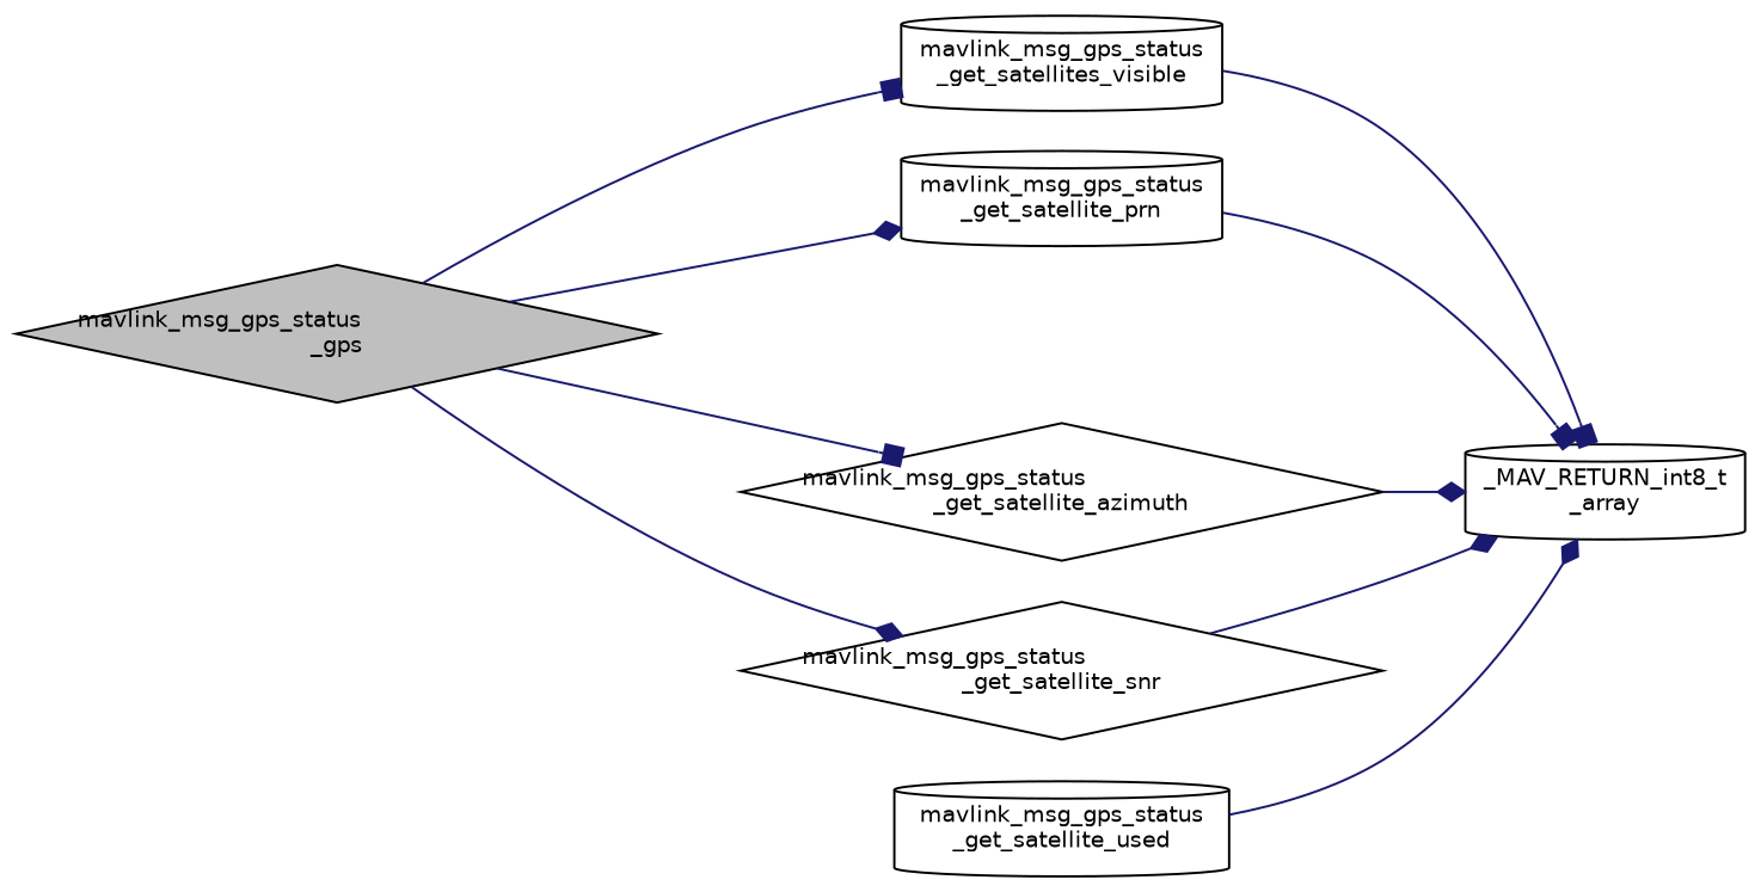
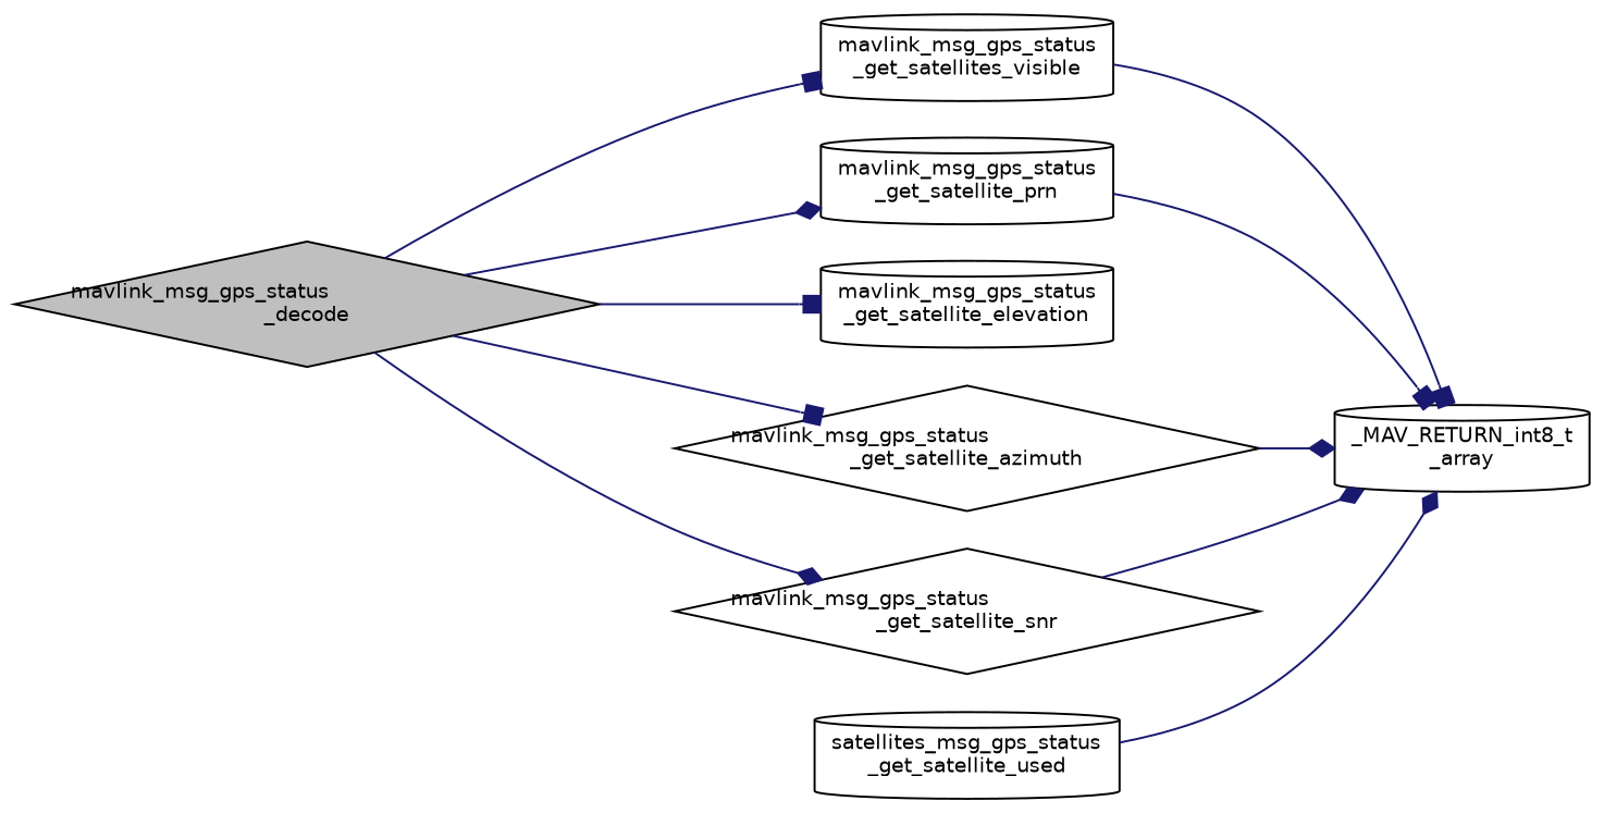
  digraph {
    rankdir=LR
    node [color=black fillcolor=white fontname=Helvetica fontsize=10 shape=cylinder style=filled]
    edge [arrowhead=box color=midnightblue fontname=Helvetica fontsize=10 labelfontname=Helvetica labelfontsize=10 style=solid]
-   n1 [fillcolor=grey75 fontcolor=black height=0.2 label="mavlink_msg_gps_status\l_gps" shape=diamond width=0.4]
+   n1 [fillcolor=grey75 fontcolor=black height=0.2 label="mavlink_msg_gps_status\l_decode" shape=diamond width=0.4]
    n2 [height=0.2 label="mavlink_msg_gps_status\l_get_satellites_visible" width=0.4]
    n3 [height=0.2 label="mavlink_msg_gps_status\l_get_satellite_prn" width=0.4]
+   n4 [height=0.2 label="mavlink_msg_gps_status\l_get_satellite_elevation" width=0.4]
    n5 [height=0.2 label="mavlink_msg_gps_status\l_get_satellite_azimuth" shape=diamond width=0.4]
    n6 [height=0.2 label="mavlink_msg_gps_status\l_get_satellite_snr" shape=diamond width=0.4]
    n7 [height=0.2 label="_MAV_RETURN_int8_t\l_array" width=0.4]
-   n8 [height=0.2 label="mavlink_msg_gps_status\l_get_satellite_used" width=0.4]
+   n8 [height=0.2 label="satellites_msg_gps_status\l_get_satellite_used" width=0.4]
    n1 -> n2
    n1 -> n3 [arrowhead=diamond]
+   n1 -> n4
    n1 -> n5
    n1 -> n6 [arrowhead=diamond]
    n2 -> n7
    n3 -> n7
    n5 -> n7 [arrowhead=diamond]
    n6 -> n7 [arrowhead=diamond]
    n8 -> n7 [arrowhead=diamond]
  }
